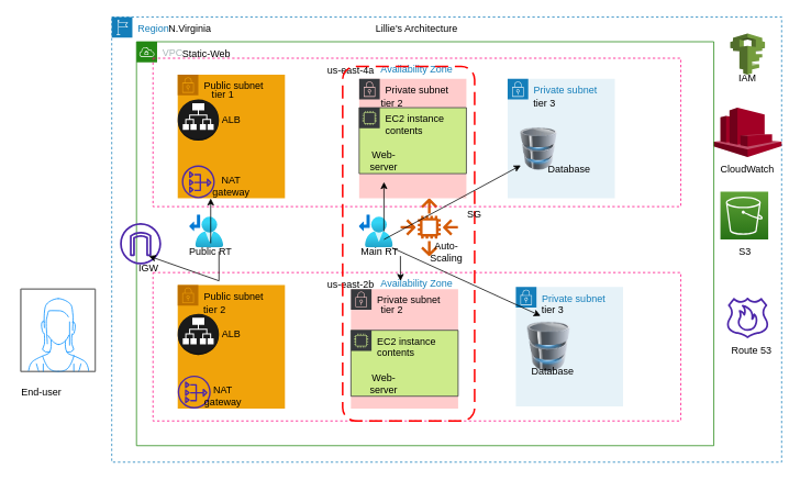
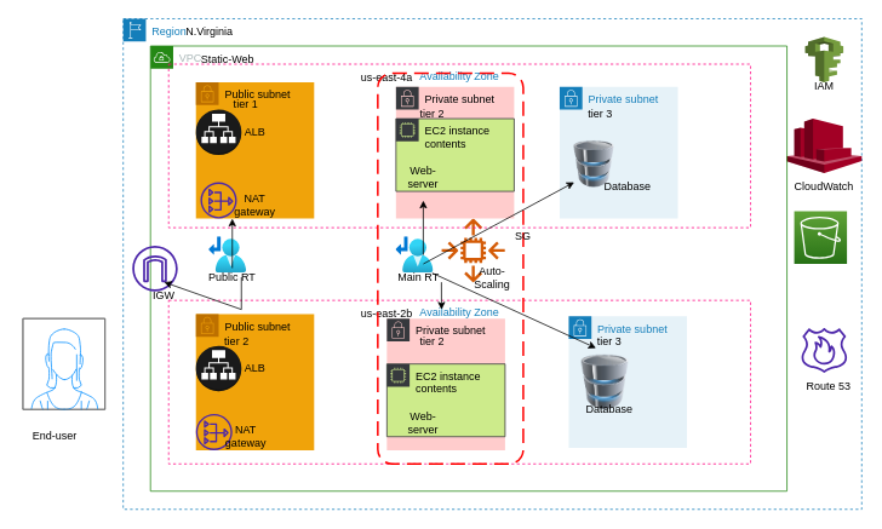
  <mxCell id="0" />
  <mxCell id="1" parent="0" />
  <mxCell id="2" value="Region" style="points=[[0,0],[0.25,0],[0.5,0],[0.75,0],[1,0],[1,0.25],[1,0.5],[1,0.75],[1,1],[0.75,1],[0.5,1],[0.25,1],[0,1],[0,0.75],[0,0.5],[0,0.25]];outlineConnect=0;gradientColor=none;html=1;whiteSpace=wrap;fontSize=12;fontStyle=0;container=1;pointerEvents=0;collapsible=0;recursiveResize=0;shape=mxgraph.aws4.group;grIcon=mxgraph.aws4.group_region;strokeColor=#147EBA;fillColor=none;verticalAlign=top;align=left;spacingLeft=30;fontColor=#147EBA;dashed=1;" vertex="1" parent="1"><mxGeometry x="135" y="20" width="812.25" height="540" as="geometry" /></mxCell>
  <mxCell id="3" value="N.Virginia" style="text;strokeColor=none;align=center;fillColor=none;html=1;verticalAlign=middle;whiteSpace=wrap;rounded=0;" vertex="1" parent="2"><mxGeometry x="70" width="50" height="30" as="geometry" /></mxCell>
  <mxCell id="4" value="" style="outlineConnect=0;dashed=0;verticalLabelPosition=bottom;verticalAlign=top;align=center;html=1;shape=mxgraph.aws3.iam;fillColor=#759C3E;gradientColor=none;" vertex="1" parent="2"><mxGeometry x="750" y="20" width="42" height="50" as="geometry" /></mxCell>
  <mxCell id="5" value="IAM" style="text;strokeColor=none;align=center;fillColor=none;html=1;verticalAlign=middle;whiteSpace=wrap;rounded=0;" vertex="1" parent="2"><mxGeometry x="741" y="60" width="60" height="30" as="geometry" /></mxCell>
  <mxCell id="6" value="" style="outlineConnect=0;dashed=0;verticalLabelPosition=bottom;verticalAlign=top;align=center;html=1;shape=mxgraph.aws3.cloudwatch;fillColor=#a20025;fontColor=#ffffff;strokeColor=#6F0000;" vertex="1" parent="2"><mxGeometry x="729.75" y="110" width="82.5" height="60" as="geometry" /></mxCell>
  <mxCell id="7" value="CloudWatch" style="text;strokeColor=none;align=center;fillColor=none;html=1;verticalAlign=middle;whiteSpace=wrap;rounded=0;" vertex="1" parent="2"><mxGeometry x="741" y="170" width="60" height="30" as="geometry" /></mxCell>
- <mxCell id="8" value="Lillie's Architecture" style="text;strokeColor=none;align=center;fillColor=none;html=1;verticalAlign=middle;whiteSpace=wrap;rounded=0;" vertex="1" parent="2"><mxGeometry x="310" width="120" height="30" as="geometry" /></mxCell>
  <mxCell id="9" value="" style="sketch=0;outlineConnect=0;fontColor=#232F3E;gradientColor=none;fillColor=#D45B07;strokeColor=none;dashed=0;verticalLabelPosition=bottom;verticalAlign=top;align=center;html=1;fontSize=12;fontStyle=0;aspect=fixed;pointerEvents=1;shape=mxgraph.aws4.auto_scaling2;" vertex="1" parent="2"><mxGeometry x="350" y="220" width="70" height="70" as="geometry" /></mxCell>
  <mxCell id="10" value="Auto-Scaling" style="text;strokeColor=none;align=center;fillColor=none;html=1;verticalAlign=middle;whiteSpace=wrap;rounded=0;" vertex="1" parent="2"><mxGeometry x="376.13" y="270" width="60" height="30" as="geometry" /></mxCell>
  <mxCell id="11" value="" style="sketch=0;points=[[0,0,0],[0.25,0,0],[0.5,0,0],[0.75,0,0],[1,0,0],[0,1,0],[0.25,1,0],[0.5,1,0],[0.75,1,0],[1,1,0],[0,0.25,0],[0,0.5,0],[0,0.75,0],[1,0.25,0],[1,0.5,0],[1,0.75,0]];outlineConnect=0;fontColor=#232F3E;gradientColor=#60A337;gradientDirection=north;fillColor=#277116;strokeColor=#ffffff;dashed=0;verticalLabelPosition=bottom;verticalAlign=top;align=center;html=1;fontSize=12;fontStyle=0;aspect=fixed;shape=mxgraph.aws4.resourceIcon;resIcon=mxgraph.aws4.s3;" vertex="1" parent="2"><mxGeometry x="738" y="212" width="58" height="58" as="geometry" /></mxCell>
  <mxCell id="12" value="" style="sketch=0;outlineConnect=0;fontColor=#232F3E;gradientColor=none;fillColor=#4D27AA;strokeColor=none;dashed=0;verticalLabelPosition=bottom;verticalAlign=top;align=center;html=1;fontSize=12;fontStyle=0;aspect=fixed;pointerEvents=1;shape=mxgraph.aws4.route_53_resolver_dns_firewall;" vertex="1" parent="2"><mxGeometry x="746" y="340" width="50" height="50" as="geometry" /></mxCell>
  <mxCell id="13" value="Route 53" style="text;strokeColor=none;align=center;fillColor=none;html=1;verticalAlign=middle;whiteSpace=wrap;rounded=0;" vertex="1" parent="2"><mxGeometry x="746" y="390" width="60" height="30" as="geometry" /></mxCell>
- <mxCell id="14" value="S3" style="text;strokeColor=none;align=center;fillColor=none;html=1;verticalAlign=middle;whiteSpace=wrap;rounded=0;" vertex="1" parent="2"><mxGeometry x="738" y="270" width="60" height="30" as="geometry" /></mxCell>
  <mxCell id="15" value="VPC" style="points=[[0,0],[0.25,0],[0.5,0],[0.75,0],[1,0],[1,0.25],[1,0.5],[1,0.75],[1,1],[0.75,1],[0.5,1],[0.25,1],[0,1],[0,0.75],[0,0.5],[0,0.25]];outlineConnect=0;gradientColor=none;html=1;whiteSpace=wrap;fontSize=12;fontStyle=0;container=1;pointerEvents=0;collapsible=0;recursiveResize=0;shape=mxgraph.aws4.group;grIcon=mxgraph.aws4.group_vpc;strokeColor=#248814;fillColor=none;verticalAlign=top;align=left;spacingLeft=30;fontColor=#AAB7B8;dashed=0;" vertex="1" parent="1"><mxGeometry x="165" y="50" width="700" height="490" as="geometry" /></mxCell>
  <mxCell id="16" value="Static-Web" style="text;strokeColor=none;align=center;fillColor=none;html=1;verticalAlign=middle;whiteSpace=wrap;rounded=0;" vertex="1" parent="15"><mxGeometry x="50" width="70" height="30" as="geometry" /></mxCell>
  <mxCell id="17" value="Availability Zone" style="fillColor=none;strokeColor=#FF0080;dashed=1;verticalAlign=top;fontStyle=0;fontColor=#147EBA;whiteSpace=wrap;html=1;" vertex="1" parent="15"><mxGeometry x="20" y="20" width="640" height="180" as="geometry" /></mxCell>
  <mxCell id="18" value="Availability Zone" style="fillColor=none;strokeColor=#FF0080;dashed=1;verticalAlign=top;fontStyle=0;fontColor=#147EBA;whiteSpace=wrap;html=1;" vertex="1" parent="15"><mxGeometry x="20" y="280" width="640" height="180" as="geometry" /></mxCell>
  <mxCell id="19" value="us-east-4a" style="text;strokeColor=none;align=center;fillColor=none;html=1;verticalAlign=middle;whiteSpace=wrap;rounded=0;" vertex="1" parent="15"><mxGeometry x="230" y="20" width="60" height="30" as="geometry" /></mxCell>
  <mxCell id="20" value="us-east-2b" style="text;strokeColor=none;align=center;fillColor=none;html=1;verticalAlign=middle;whiteSpace=wrap;rounded=0;" vertex="1" parent="15"><mxGeometry x="230" y="280" width="60" height="30" as="geometry" /></mxCell>
  <mxCell id="21" value="Public subnet" style="points=[[0,0],[0.25,0],[0.5,0],[0.75,0],[1,0],[1,0.25],[1,0.5],[1,0.75],[1,1],[0.75,1],[0.5,1],[0.25,1],[0,1],[0,0.75],[0,0.5],[0,0.25]];outlineConnect=0;html=1;whiteSpace=wrap;fontSize=12;fontStyle=0;container=1;pointerEvents=0;collapsible=0;recursiveResize=0;shape=mxgraph.aws4.group;grIcon=mxgraph.aws4.group_security_group;grStroke=0;strokeColor=#BD7000;fillColor=#f0a30a;verticalAlign=top;align=left;spacingLeft=30;fontColor=#000000;dashed=0;" vertex="1" parent="15"><mxGeometry x="50" y="40" width="130" height="150" as="geometry" /></mxCell>
  <mxCell id="22" value="ALB" style="text;strokeColor=none;align=center;fillColor=none;html=1;verticalAlign=middle;whiteSpace=wrap;rounded=0;" vertex="1" parent="21"><mxGeometry x="50" y="40" width="30" height="30" as="geometry" /></mxCell>
  <mxCell id="23" value="" style="sketch=0;outlineConnect=0;fontColor=#232F3E;gradientColor=none;fillColor=#4D27AA;strokeColor=none;dashed=0;verticalLabelPosition=bottom;verticalAlign=top;align=center;html=1;fontSize=12;fontStyle=0;aspect=fixed;pointerEvents=1;shape=mxgraph.aws4.nat_gateway;" vertex="1" parent="21"><mxGeometry x="5" y="110" width="40" height="40" as="geometry" /></mxCell>
  <mxCell id="24" value="NAT gateway" style="text;strokeColor=none;align=center;fillColor=none;html=1;verticalAlign=middle;whiteSpace=wrap;rounded=0;" vertex="1" parent="21"><mxGeometry x="40" y="120" width="50" height="30" as="geometry" /></mxCell>
  <mxCell id="25" value="Public subnet" style="points=[[0,0],[0.25,0],[0.5,0],[0.75,0],[1,0],[1,0.25],[1,0.5],[1,0.75],[1,1],[0.75,1],[0.5,1],[0.25,1],[0,1],[0,0.75],[0,0.5],[0,0.25]];outlineConnect=0;html=1;whiteSpace=wrap;fontSize=12;fontStyle=0;container=1;pointerEvents=0;collapsible=0;recursiveResize=0;shape=mxgraph.aws4.group;grIcon=mxgraph.aws4.group_security_group;grStroke=0;strokeColor=#BD7000;fillColor=#f0a30a;verticalAlign=top;align=left;spacingLeft=30;fontColor=#000000;dashed=0;" vertex="1" parent="15"><mxGeometry x="50" y="295" width="130" height="150" as="geometry" /></mxCell>
  <mxCell id="26" value="ALB" style="text;strokeColor=none;align=center;fillColor=none;html=1;verticalAlign=middle;whiteSpace=wrap;rounded=0;" vertex="1" parent="25"><mxGeometry x="50" y="45" width="30" height="30" as="geometry" /></mxCell>
  <mxCell id="27" value="tier 1" style="text;strokeColor=none;align=center;fillColor=none;html=1;verticalAlign=middle;whiteSpace=wrap;rounded=0;" vertex="1" parent="15"><mxGeometry x="90" y="50" width="30" height="30" as="geometry" /></mxCell>
  <mxCell id="28" value="tier 2" style="text;strokeColor=none;align=center;fillColor=none;html=1;verticalAlign=middle;whiteSpace=wrap;rounded=0;" vertex="1" parent="15"><mxGeometry x="80" y="310" width="30" height="30" as="geometry" /></mxCell>
  <mxCell id="29" value="Private subnet" style="points=[[0,0],[0.25,0],[0.5,0],[0.75,0],[1,0],[1,0.25],[1,0.5],[1,0.75],[1,1],[0.75,1],[0.5,1],[0.25,1],[0,1],[0,0.75],[0,0.5],[0,0.25]];outlineConnect=0;html=1;whiteSpace=wrap;fontSize=12;fontStyle=0;container=1;pointerEvents=0;collapsible=0;recursiveResize=0;shape=mxgraph.aws4.group;grIcon=mxgraph.aws4.group_security_group;grStroke=0;strokeColor=#36393d;fillColor=#ffcccc;verticalAlign=top;align=left;spacingLeft=30;dashed=0;" vertex="1" parent="15"><mxGeometry x="260" y="300" width="130" height="145" as="geometry" /></mxCell>
  <mxCell id="30" value="EC2 instance contents" style="points=[[0,0],[0.25,0],[0.5,0],[0.75,0],[1,0],[1,0.25],[1,0.5],[1,0.75],[1,1],[0.75,1],[0.5,1],[0.25,1],[0,1],[0,0.75],[0,0.5],[0,0.25]];outlineConnect=0;html=1;whiteSpace=wrap;fontSize=12;fontStyle=0;container=1;pointerEvents=0;collapsible=0;recursiveResize=0;shape=mxgraph.aws4.group;grIcon=mxgraph.aws4.group_ec2_instance_contents;strokeColor=#36393d;fillColor=#cdeb8b;verticalAlign=top;align=left;spacingLeft=30;dashed=0;" vertex="1" parent="29"><mxGeometry y="50" width="130" height="80" as="geometry" /></mxCell>
  <mxCell id="31" value="Private subnet" style="points=[[0,0],[0.25,0],[0.5,0],[0.75,0],[1,0],[1,0.25],[1,0.5],[1,0.75],[1,1],[0.75,1],[0.5,1],[0.25,1],[0,1],[0,0.75],[0,0.5],[0,0.25]];outlineConnect=0;html=1;whiteSpace=wrap;fontSize=12;fontStyle=0;container=1;pointerEvents=0;collapsible=0;recursiveResize=0;shape=mxgraph.aws4.group;grIcon=mxgraph.aws4.group_security_group;grStroke=0;strokeColor=#36393d;fillColor=#ffcccc;verticalAlign=top;align=left;spacingLeft=30;dashed=0;" vertex="1" parent="15"><mxGeometry x="270" y="45" width="130" height="145" as="geometry" /></mxCell>
  <mxCell id="32" value="tier 2" style="text;strokeColor=none;align=center;fillColor=none;html=1;verticalAlign=middle;whiteSpace=wrap;rounded=0;" vertex="1" parent="31"><mxGeometry x="10" y="15" width="60" height="30" as="geometry" /></mxCell>
  <mxCell id="33" value="tier 2" style="text;strokeColor=none;align=center;fillColor=none;html=1;verticalAlign=middle;whiteSpace=wrap;rounded=0;" vertex="1" parent="15"><mxGeometry x="280" y="310" width="60" height="30" as="geometry" /></mxCell>
  <mxCell id="34" value="Private subnet" style="points=[[0,0],[0.25,0],[0.5,0],[0.75,0],[1,0],[1,0.25],[1,0.5],[1,0.75],[1,1],[0.75,1],[0.5,1],[0.25,1],[0,1],[0,0.75],[0,0.5],[0,0.25]];outlineConnect=0;gradientColor=none;html=1;whiteSpace=wrap;fontSize=12;fontStyle=0;container=1;pointerEvents=0;collapsible=0;recursiveResize=0;shape=mxgraph.aws4.group;grIcon=mxgraph.aws4.group_security_group;grStroke=0;strokeColor=#147EBA;fillColor=#E6F2F8;verticalAlign=top;align=left;spacingLeft=30;fontColor=#147EBA;dashed=0;" vertex="1" parent="15"><mxGeometry x="450" y="45" width="130" height="145" as="geometry" /></mxCell>
  <mxCell id="35" value="Database" style="text;strokeColor=none;align=center;fillColor=none;html=1;verticalAlign=middle;whiteSpace=wrap;rounded=0;" vertex="1" parent="34"><mxGeometry x="50" y="95" width="50" height="30" as="geometry" /></mxCell>
  <mxCell id="36" value="Private subnet" style="points=[[0,0],[0.25,0],[0.5,0],[0.75,0],[1,0],[1,0.25],[1,0.5],[1,0.75],[1,1],[0.75,1],[0.5,1],[0.25,1],[0,1],[0,0.75],[0,0.5],[0,0.25]];outlineConnect=0;gradientColor=none;html=1;whiteSpace=wrap;fontSize=12;fontStyle=0;container=1;pointerEvents=0;collapsible=0;recursiveResize=0;shape=mxgraph.aws4.group;grIcon=mxgraph.aws4.group_security_group;grStroke=0;strokeColor=#147EBA;fillColor=#E6F2F8;verticalAlign=top;align=left;spacingLeft=30;fontColor=#147EBA;dashed=0;" vertex="1" parent="15"><mxGeometry x="460" y="297.5" width="130" height="145" as="geometry" /></mxCell>
  <mxCell id="37" value="tier 3" style="text;strokeColor=none;align=center;fillColor=none;html=1;verticalAlign=middle;whiteSpace=wrap;rounded=0;" vertex="1" parent="15"><mxGeometry x="480" y="60" width="30" height="30" as="geometry" /></mxCell>
  <mxCell id="38" value="tier 3" style="text;strokeColor=none;align=center;fillColor=none;html=1;verticalAlign=middle;whiteSpace=wrap;rounded=0;" vertex="1" parent="15"><mxGeometry x="490" y="310" width="30" height="30" as="geometry" /></mxCell>
  <mxCell id="39" value="" style="outlineConnect=0;dashed=0;verticalLabelPosition=bottom;verticalAlign=top;align=center;html=1;shape=mxgraph.aws3.application_load_balancer;fillColor=#1A1A1A;gradientColor=none;strokeColor=#000000;" vertex="1" parent="15"><mxGeometry x="50" y="330" width="50" height="50" as="geometry" /></mxCell>
  <mxCell id="40" value="" style="outlineConnect=0;dashed=0;verticalLabelPosition=bottom;verticalAlign=top;align=center;html=1;shape=mxgraph.aws3.application_load_balancer;fillColor=#1A1A1A;gradientColor=none;" vertex="1" parent="15"><mxGeometry x="50" y="70" width="50" height="50" as="geometry" /></mxCell>
  <mxCell id="41" value="" style="sketch=0;outlineConnect=0;fontColor=#232F3E;gradientColor=none;fillColor=#4D27AA;strokeColor=none;dashed=0;verticalLabelPosition=bottom;verticalAlign=top;align=center;html=1;fontSize=12;fontStyle=0;aspect=fixed;pointerEvents=1;shape=mxgraph.aws4.nat_gateway;" vertex="1" parent="15"><mxGeometry x="50" y="405" width="40" height="40" as="geometry" /></mxCell>
  <mxCell id="42" value="NAT gateway" style="text;strokeColor=none;align=center;fillColor=none;html=1;verticalAlign=middle;whiteSpace=wrap;rounded=0;" vertex="1" parent="15"><mxGeometry x="80" y="415" width="50" height="30" as="geometry" /></mxCell>
  <mxCell id="43" value="" style="sketch=0;outlineConnect=0;fontColor=#232F3E;gradientColor=none;fillColor=#4D27AA;strokeColor=none;dashed=0;verticalLabelPosition=bottom;verticalAlign=top;align=center;html=1;fontSize=12;fontStyle=0;aspect=fixed;pointerEvents=1;shape=mxgraph.aws4.internet_gateway;" vertex="1" parent="15"><mxGeometry x="-20" y="220" width="50" height="50" as="geometry" /></mxCell>
  <mxCell id="44" value="IGW" style="text;strokeColor=none;align=center;fillColor=none;html=1;verticalAlign=middle;whiteSpace=wrap;rounded=0;" vertex="1" parent="15"><mxGeometry y="260" width="30" height="30" as="geometry" /></mxCell>
  <mxCell id="45" value="EC2 instance contents" style="points=[[0,0],[0.25,0],[0.5,0],[0.75,0],[1,0],[1,0.25],[1,0.5],[1,0.75],[1,1],[0.75,1],[0.5,1],[0.25,1],[0,1],[0,0.75],[0,0.5],[0,0.25]];outlineConnect=0;html=1;whiteSpace=wrap;fontSize=12;fontStyle=0;container=1;pointerEvents=0;collapsible=0;recursiveResize=0;shape=mxgraph.aws4.group;grIcon=mxgraph.aws4.group_ec2_instance_contents;strokeColor=#36393d;fillColor=#cdeb8b;verticalAlign=top;align=left;spacingLeft=30;dashed=0;" vertex="1" parent="15"><mxGeometry x="270" y="80" width="130" height="80" as="geometry" /></mxCell>
  <mxCell id="46" value="Web-server" style="text;strokeColor=none;align=center;fillColor=none;html=1;verticalAlign=middle;whiteSpace=wrap;rounded=0;" vertex="1" parent="15"><mxGeometry x="270" y="400" width="60" height="30" as="geometry" /></mxCell>
  <mxCell id="47" value="Web-server" style="text;strokeColor=none;align=center;fillColor=none;html=1;verticalAlign=middle;whiteSpace=wrap;rounded=0;" vertex="1" parent="15"><mxGeometry x="270" y="130" width="60" height="30" as="geometry" /></mxCell>
  <mxCell id="48" value="" style="image;aspect=fixed;html=1;points=[];align=center;fontSize=12;image=img/lib/azure2/networking/Route_Tables.svg;" vertex="1" parent="15"><mxGeometry x="270" y="210" width="41.29" height="40" as="geometry" /></mxCell>
  <mxCell id="49" value="" style="image;aspect=fixed;html=1;points=[];align=center;fontSize=12;image=img/lib/azure2/networking/Route_Tables.svg;" vertex="1" parent="15"><mxGeometry x="64.36" y="210" width="41.29" height="40" as="geometry" /></mxCell>
  <mxCell id="50" value="Main RT" style="text;strokeColor=none;align=center;fillColor=none;html=1;verticalAlign=middle;whiteSpace=wrap;rounded=0;" vertex="1" parent="15"><mxGeometry x="270" y="240" width="50" height="30" as="geometry" /></mxCell>
  <mxCell id="51" value="Public RT" style="text;strokeColor=none;align=center;fillColor=none;html=1;verticalAlign=middle;whiteSpace=wrap;rounded=0;" vertex="1" parent="15"><mxGeometry x="60" y="240" width="60" height="30" as="geometry" /></mxCell>
  <mxCell id="52" value="" style="image;html=1;image=img/lib/clip_art/computers/Database_128x128.png" vertex="1" parent="15"><mxGeometry x="466" y="90" width="44" height="80" as="geometry" /></mxCell>
  <mxCell id="53" value="" style="image;html=1;image=img/lib/clip_art/computers/Database_128x128.png" vertex="1" parent="15"><mxGeometry x="460" y="340" width="80" height="60" as="geometry" /></mxCell>
  <mxCell id="54" value="" style="edgeStyle=none;orthogonalLoop=1;jettySize=auto;html=1;rounded=0;entryX=0;entryY=1;entryDx=0;entryDy=0;" edge="1" parent="15" target="24"><mxGeometry width="80" relative="1" as="geometry"><mxPoint x="90" y="244.5" as="sourcePoint" /><mxPoint x="170" y="244.5" as="targetPoint" /><Array as="points" /></mxGeometry></mxCell>
  <mxCell id="55" value="" style="edgeStyle=none;orthogonalLoop=1;jettySize=auto;html=1;rounded=0;entryX=0.5;entryY=0;entryDx=0;entryDy=0;" edge="1" parent="15" target="44"><mxGeometry width="80" relative="1" as="geometry"><mxPoint x="100" y="254.5" as="sourcePoint" /><mxPoint x="180" y="254.5" as="targetPoint" /><Array as="points"><mxPoint x="100" y="290" /></Array></mxGeometry></mxCell>
  <mxCell id="56" value="Database" style="text;strokeColor=none;align=center;fillColor=none;html=1;verticalAlign=middle;whiteSpace=wrap;rounded=0;" vertex="1" parent="15"><mxGeometry x="480" y="385" width="50" height="30" as="geometry" /></mxCell>
  <mxCell id="57" value="" style="rounded=1;arcSize=10;dashed=1;strokeColor=#ff0000;fillColor=none;gradientColor=none;dashPattern=8 4;strokeWidth=2;" vertex="1" parent="1"><mxGeometry x="415" y="80" width="160" height="430" as="geometry" /></mxCell>
  <mxCell id="58" value="SG" style="text;strokeColor=none;align=center;fillColor=none;html=1;verticalAlign=middle;whiteSpace=wrap;rounded=0;" vertex="1" parent="1"><mxGeometry x="555" y="250" width="40" height="20" as="geometry" /></mxCell>
  <mxCell id="59" value="" style="verticalLabelPosition=bottom;shadow=0;dashed=0;align=center;html=1;verticalAlign=top;strokeWidth=1;shape=mxgraph.mockup.containers.userFemale;strokeColor=#666666;strokeColor2=#008cff;" vertex="1" parent="1"><mxGeometry x="25" y="350" width="90" height="100" as="geometry" /></mxCell>
- <mxCell id="60" value="End-user" style="text;strokeColor=none;align=center;fillColor=none;html=1;verticalAlign=middle;whiteSpace=wrap;rounded=0;" vertex="1" parent="1"><mxGeometry x="20" y="460" width="60" height="30" as="geometry" /></mxCell>
+ <mxCell id="60" value="End-user" style="text;strokeColor=none;align=center;fillColor=none;html=1;verticalAlign=middle;whiteSpace=wrap;rounded=0;" vertex="1" parent="1"><mxGeometry x="30" y="465" width="60" height="30" as="geometry" /></mxCell>
  <mxCell id="61" value="" style="edgeStyle=none;orthogonalLoop=1;jettySize=auto;html=1;rounded=0;exitX=0.313;exitY=0.488;exitDx=0;exitDy=0;exitPerimeter=0;entryX=0;entryY=0.75;entryDx=0;entryDy=0;" edge="1" parent="1" source="57" target="52"><mxGeometry width="80" relative="1" as="geometry"><mxPoint x="525" y="310" as="sourcePoint" /><mxPoint x="605" y="310" as="targetPoint" /><Array as="points" /></mxGeometry></mxCell>
  <mxCell id="62" value="" style="edgeStyle=none;orthogonalLoop=1;jettySize=auto;html=1;rounded=0;exitX=0.313;exitY=0.488;exitDx=0;exitDy=0;exitPerimeter=0;entryX=0;entryY=0.75;entryDx=0;entryDy=0;" edge="1" parent="1" target="38"><mxGeometry width="80" relative="1" as="geometry"><mxPoint x="475" y="300" as="sourcePoint" /><mxPoint x="641" y="210" as="targetPoint" /><Array as="points" /></mxGeometry></mxCell>
  <mxCell id="63" value="" style="edgeStyle=none;orthogonalLoop=1;jettySize=auto;html=1;rounded=0;exitX=0.313;exitY=0.488;exitDx=0;exitDy=0;exitPerimeter=0;entryX=0.438;entryY=0.605;entryDx=0;entryDy=0;entryPerimeter=0;" edge="1" parent="1" target="57"><mxGeometry width="80" relative="1" as="geometry"><mxPoint x="485" y="310" as="sourcePoint" /><mxPoint x="665" y="393" as="targetPoint" /><Array as="points" /></mxGeometry></mxCell>
  <mxCell id="64" value="" style="edgeStyle=none;orthogonalLoop=1;jettySize=auto;html=1;rounded=0;entryX=0.313;entryY=0.326;entryDx=0;entryDy=0;entryPerimeter=0;" edge="1" parent="1" target="57"><mxGeometry width="80" relative="1" as="geometry"><mxPoint x="465" y="280" as="sourcePoint" /><mxPoint x="545" y="280" as="targetPoint" /><Array as="points" /></mxGeometry></mxCell>
